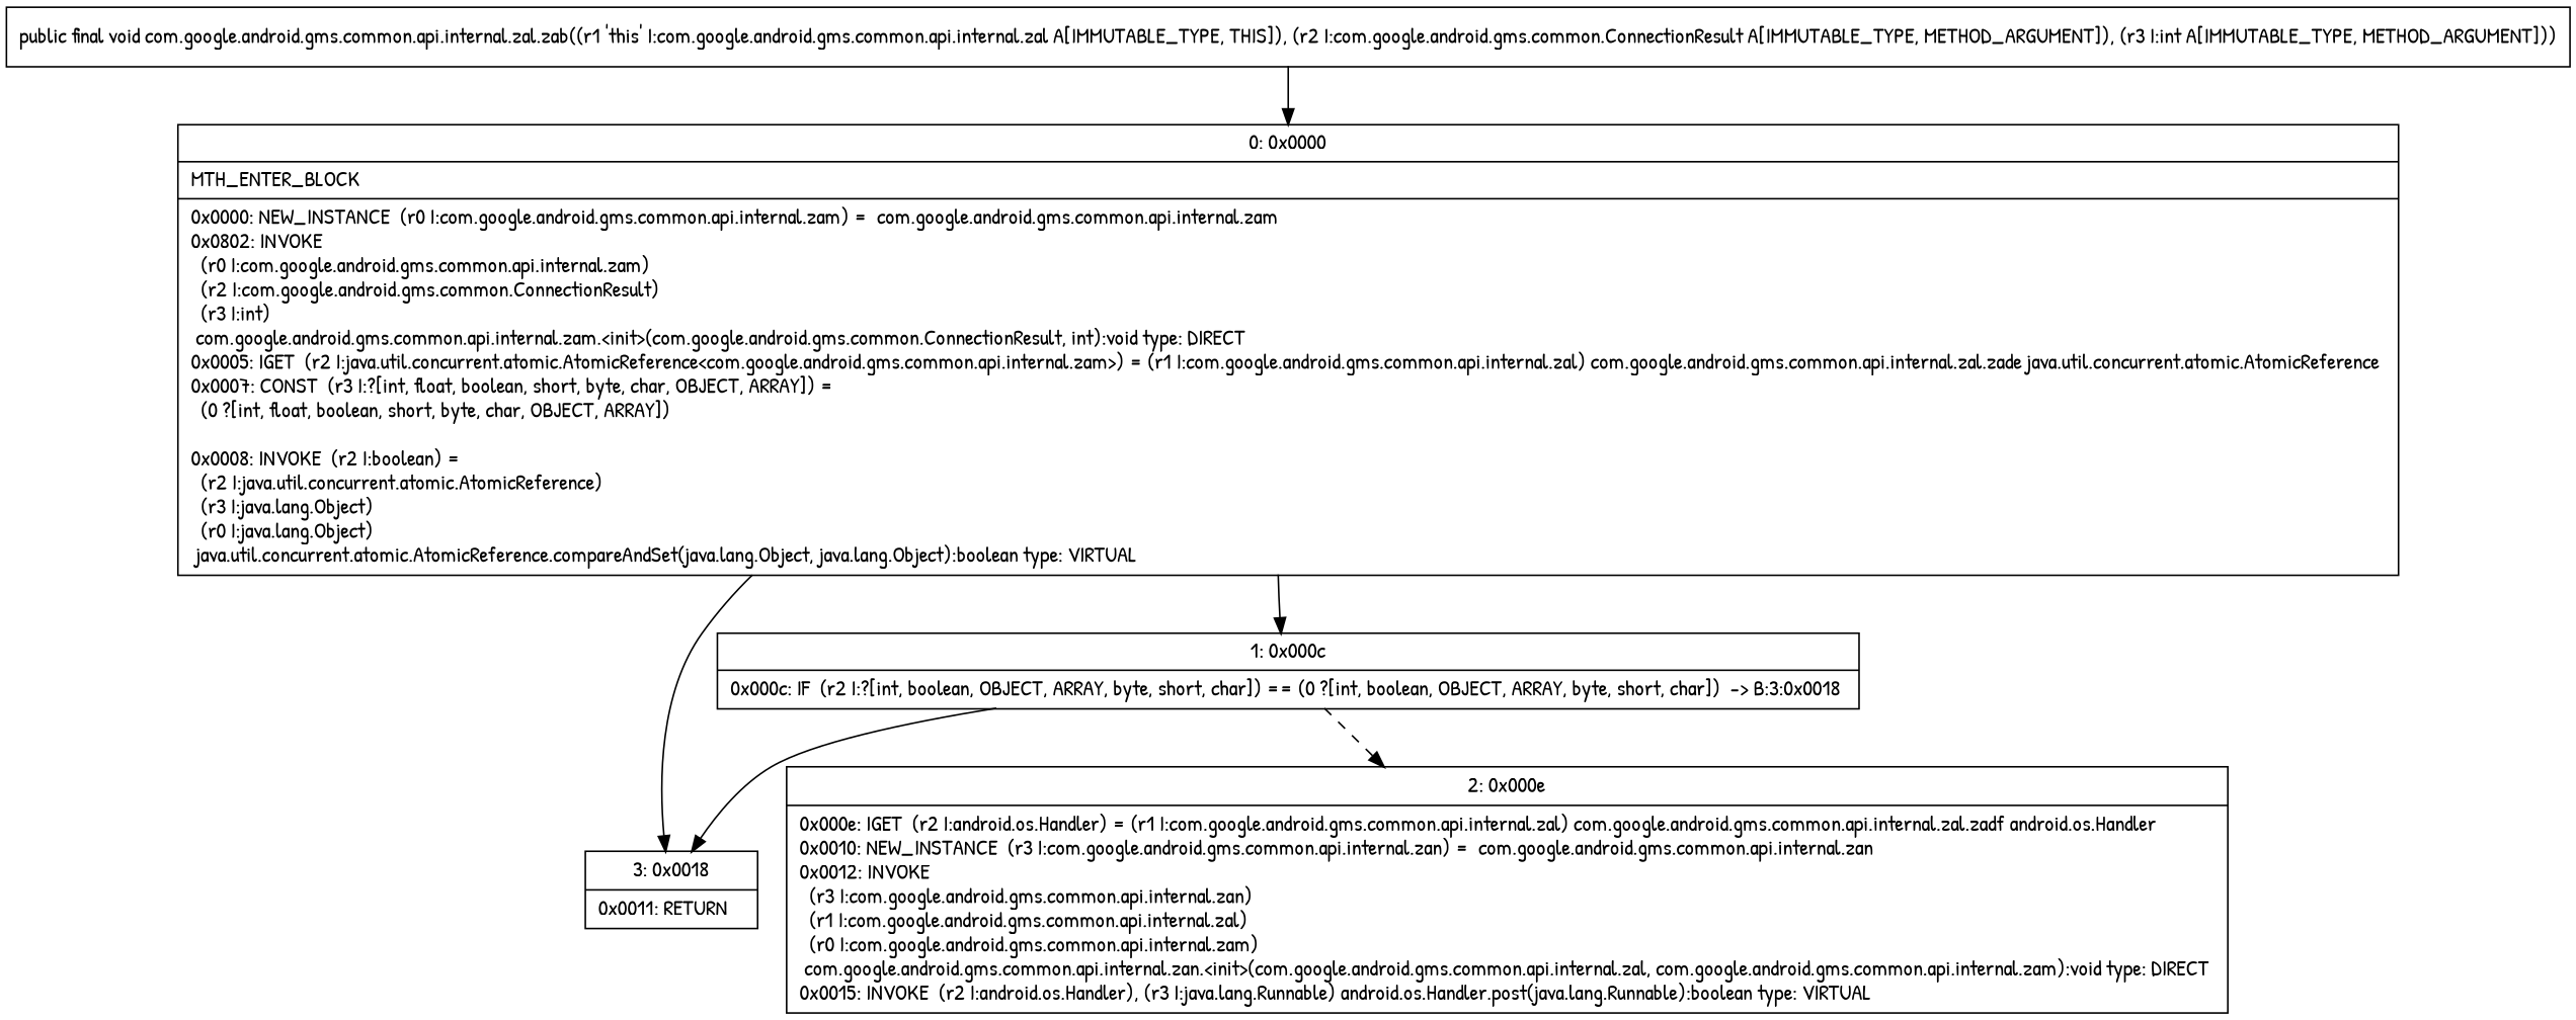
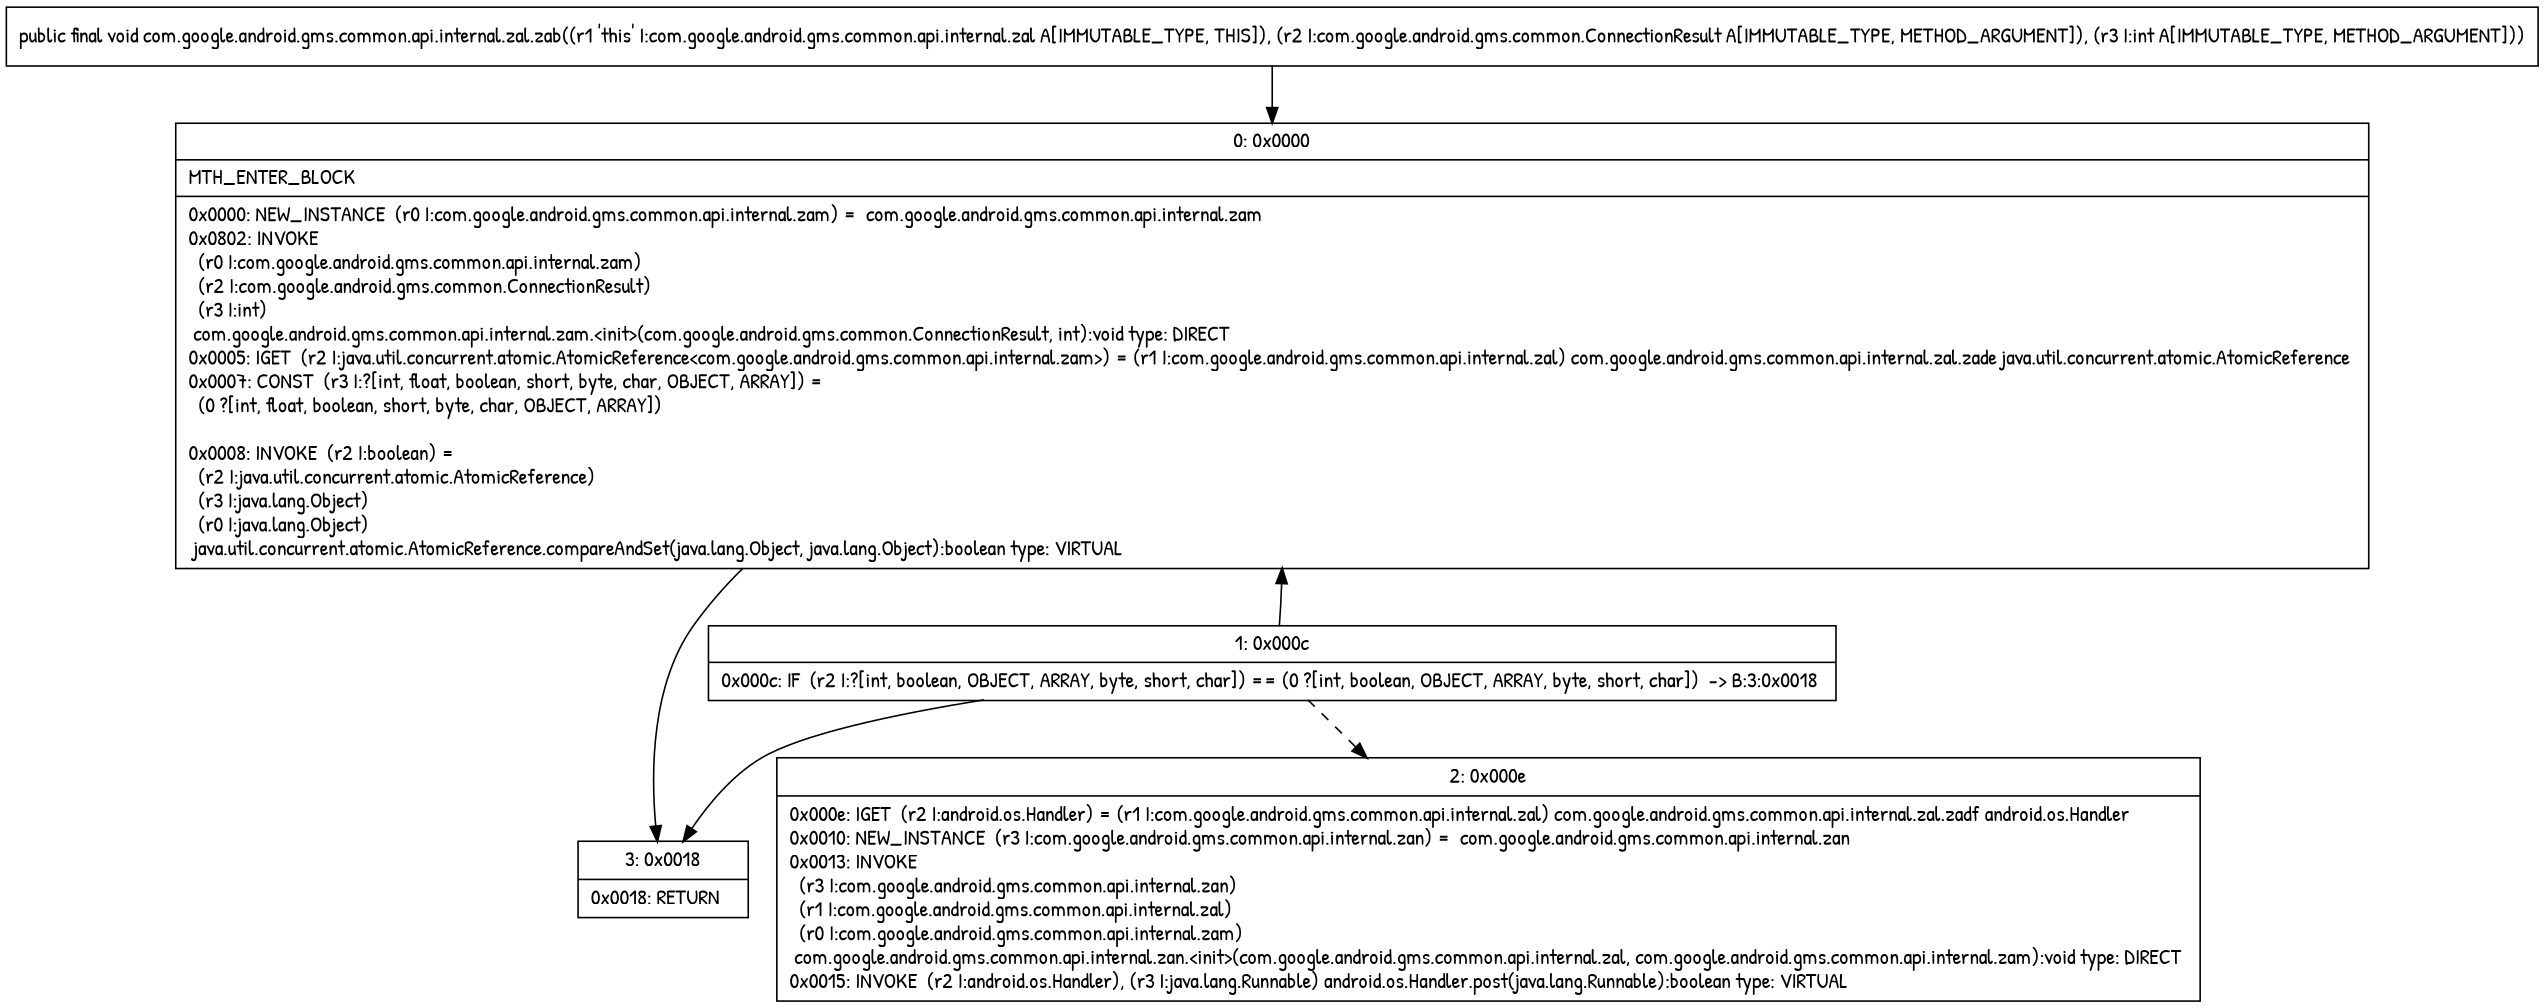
  digraph {
    fontname="Patrick Hand"
    node [fontname="Patrick Hand" shape=record]
    edge [fontname="Patrick Hand"]
    n1 [label="{0\:\ 0x0000|MTH_ENTER_BLOCK\l|0x0000: NEW_INSTANCE  (r0 I:com.google.android.gms.common.api.internal.zam) =  com.google.android.gms.common.api.internal.zam \l0x0802: INVOKE  \l  (r0 I:com.google.android.gms.common.api.internal.zam)\l  (r2 I:com.google.android.gms.common.ConnectionResult)\l  (r3 I:int)\l com.google.android.gms.common.api.internal.zam.\<init\>(com.google.android.gms.common.ConnectionResult, int):void type: DIRECT \l0x0005: IGET  (r2 I:java.util.concurrent.atomic.AtomicReference\<com.google.android.gms.common.api.internal.zam\>) = (r1 I:com.google.android.gms.common.api.internal.zal) com.google.android.gms.common.api.internal.zal.zade java.util.concurrent.atomic.AtomicReference \l0x0007: CONST  (r3 I:?[int, float, boolean, short, byte, char, OBJECT, ARRAY]) = \l  (0 ?[int, float, boolean, short, byte, char, OBJECT, ARRAY])\l \l0x0008: INVOKE  (r2 I:boolean) = \l  (r2 I:java.util.concurrent.atomic.AtomicReference)\l  (r3 I:java.lang.Object)\l  (r0 I:java.lang.Object)\l java.util.concurrent.atomic.AtomicReference.compareAndSet(java.lang.Object, java.lang.Object):boolean type: VIRTUAL \l}"]
    n2 [label="{1\:\ 0x000c|0x000c: IF  (r2 I:?[int, boolean, OBJECT, ARRAY, byte, short, char]) == (0 ?[int, boolean, OBJECT, ARRAY, byte, short, char])  \-\> B:3:0x0018 \l}"]
-   n3 [label="{3\:\ 0x0018|0x0011: RETURN   \l}"]
-   n4 [label="{2\:\ 0x000e|0x000e: IGET  (r2 I:android.os.Handler) = (r1 I:com.google.android.gms.common.api.internal.zal) com.google.android.gms.common.api.internal.zal.zadf android.os.Handler \l0x0010: NEW_INSTANCE  (r3 I:com.google.android.gms.common.api.internal.zan) =  com.google.android.gms.common.api.internal.zan \l0x0012: INVOKE  \l  (r3 I:com.google.android.gms.common.api.internal.zan)\l  (r1 I:com.google.android.gms.common.api.internal.zal)\l  (r0 I:com.google.android.gms.common.api.internal.zam)\l com.google.android.gms.common.api.internal.zan.\<init\>(com.google.android.gms.common.api.internal.zal, com.google.android.gms.common.api.internal.zam):void type: DIRECT \l0x0015: INVOKE  (r2 I:android.os.Handler), (r3 I:java.lang.Runnable) android.os.Handler.post(java.lang.Runnable):boolean type: VIRTUAL \l}"]
+   n3 [label="{3\:\ 0x0018|0x0018: RETURN   \l}"]
+   n4 [label="{2\:\ 0x000e|0x000e: IGET  (r2 I:android.os.Handler) = (r1 I:com.google.android.gms.common.api.internal.zal) com.google.android.gms.common.api.internal.zal.zadf android.os.Handler \l0x0010: NEW_INSTANCE  (r3 I:com.google.android.gms.common.api.internal.zan) =  com.google.android.gms.common.api.internal.zan \l0x0013: INVOKE  \l  (r3 I:com.google.android.gms.common.api.internal.zan)\l  (r1 I:com.google.android.gms.common.api.internal.zal)\l  (r0 I:com.google.android.gms.common.api.internal.zam)\l com.google.android.gms.common.api.internal.zan.\<init\>(com.google.android.gms.common.api.internal.zal, com.google.android.gms.common.api.internal.zam):void type: DIRECT \l0x0015: INVOKE  (r2 I:android.os.Handler), (r3 I:java.lang.Runnable) android.os.Handler.post(java.lang.Runnable):boolean type: VIRTUAL \l}"]
    n5 [label="{public final void com.google.android.gms.common.api.internal.zal.zab((r1 'this' I:com.google.android.gms.common.api.internal.zal A[IMMUTABLE_TYPE, THIS]), (r2 I:com.google.android.gms.common.ConnectionResult A[IMMUTABLE_TYPE, METHOD_ARGUMENT]), (r3 I:int A[IMMUTABLE_TYPE, METHOD_ARGUMENT])) }"]
-   n1 -> n2
+   n2 -> n1
    n1 -> n3
    n2 -> n3
    n2 -> n4 [style=dashed]
    n5 -> n1
  }
